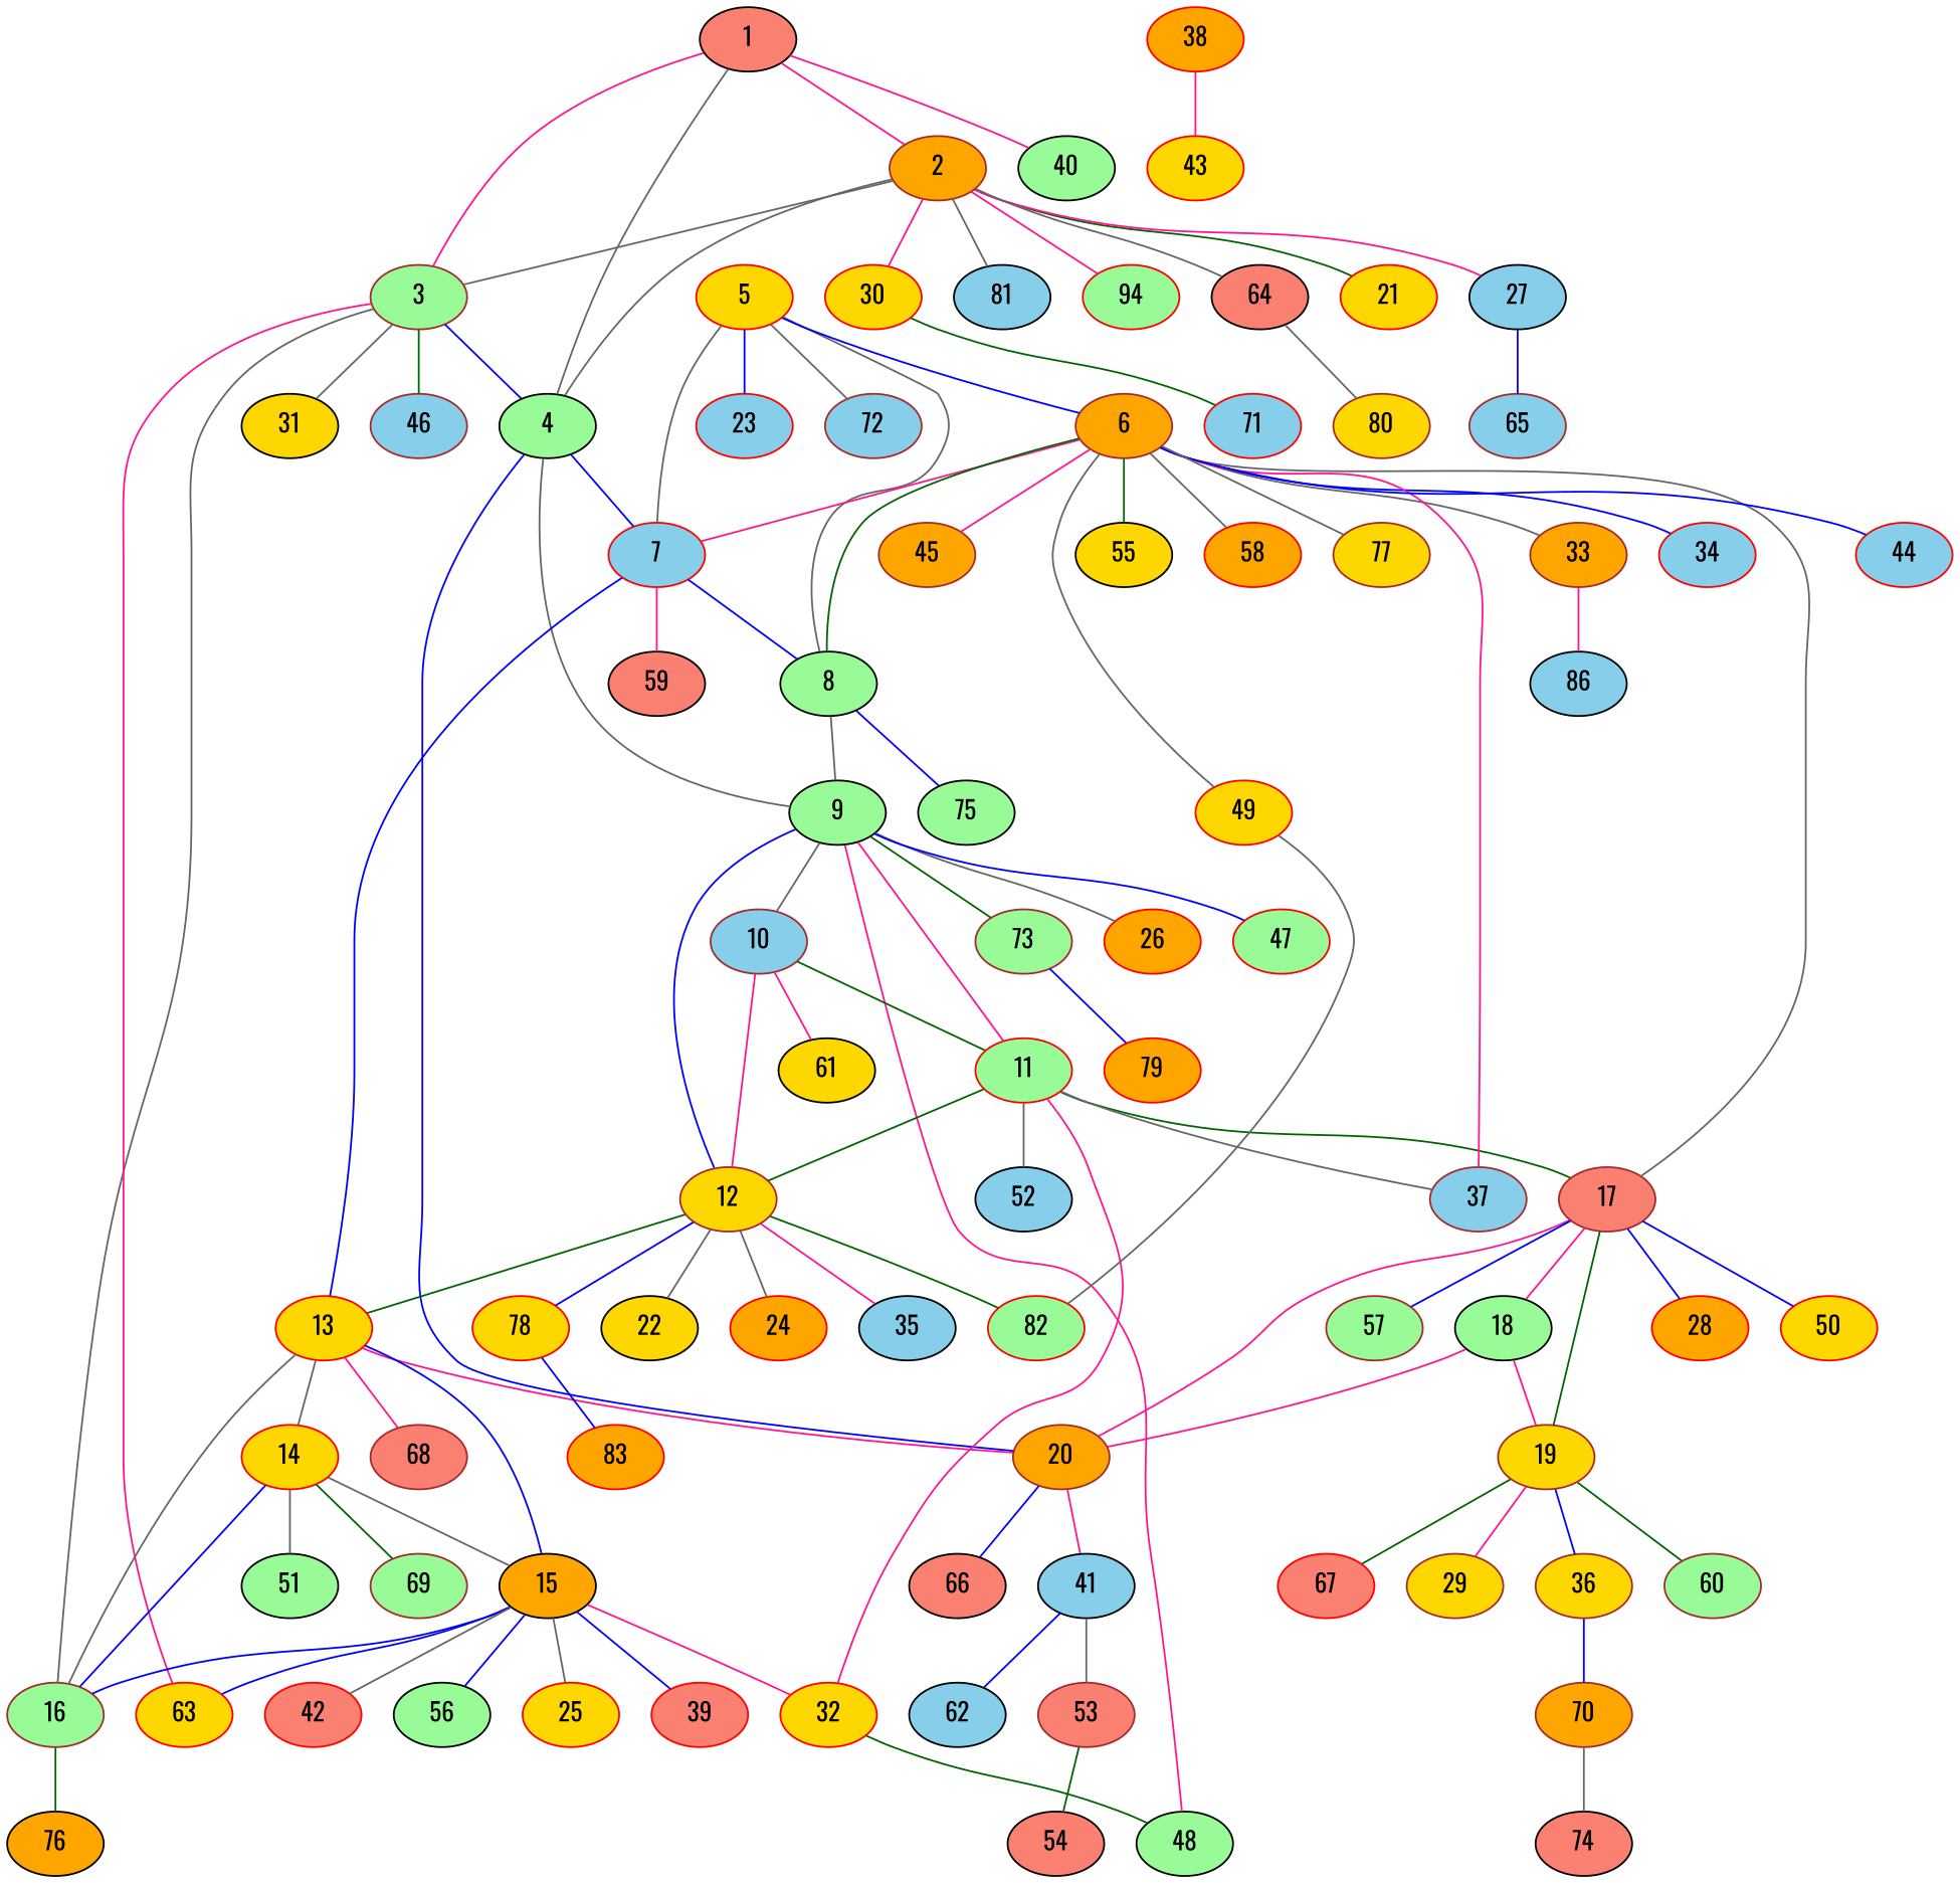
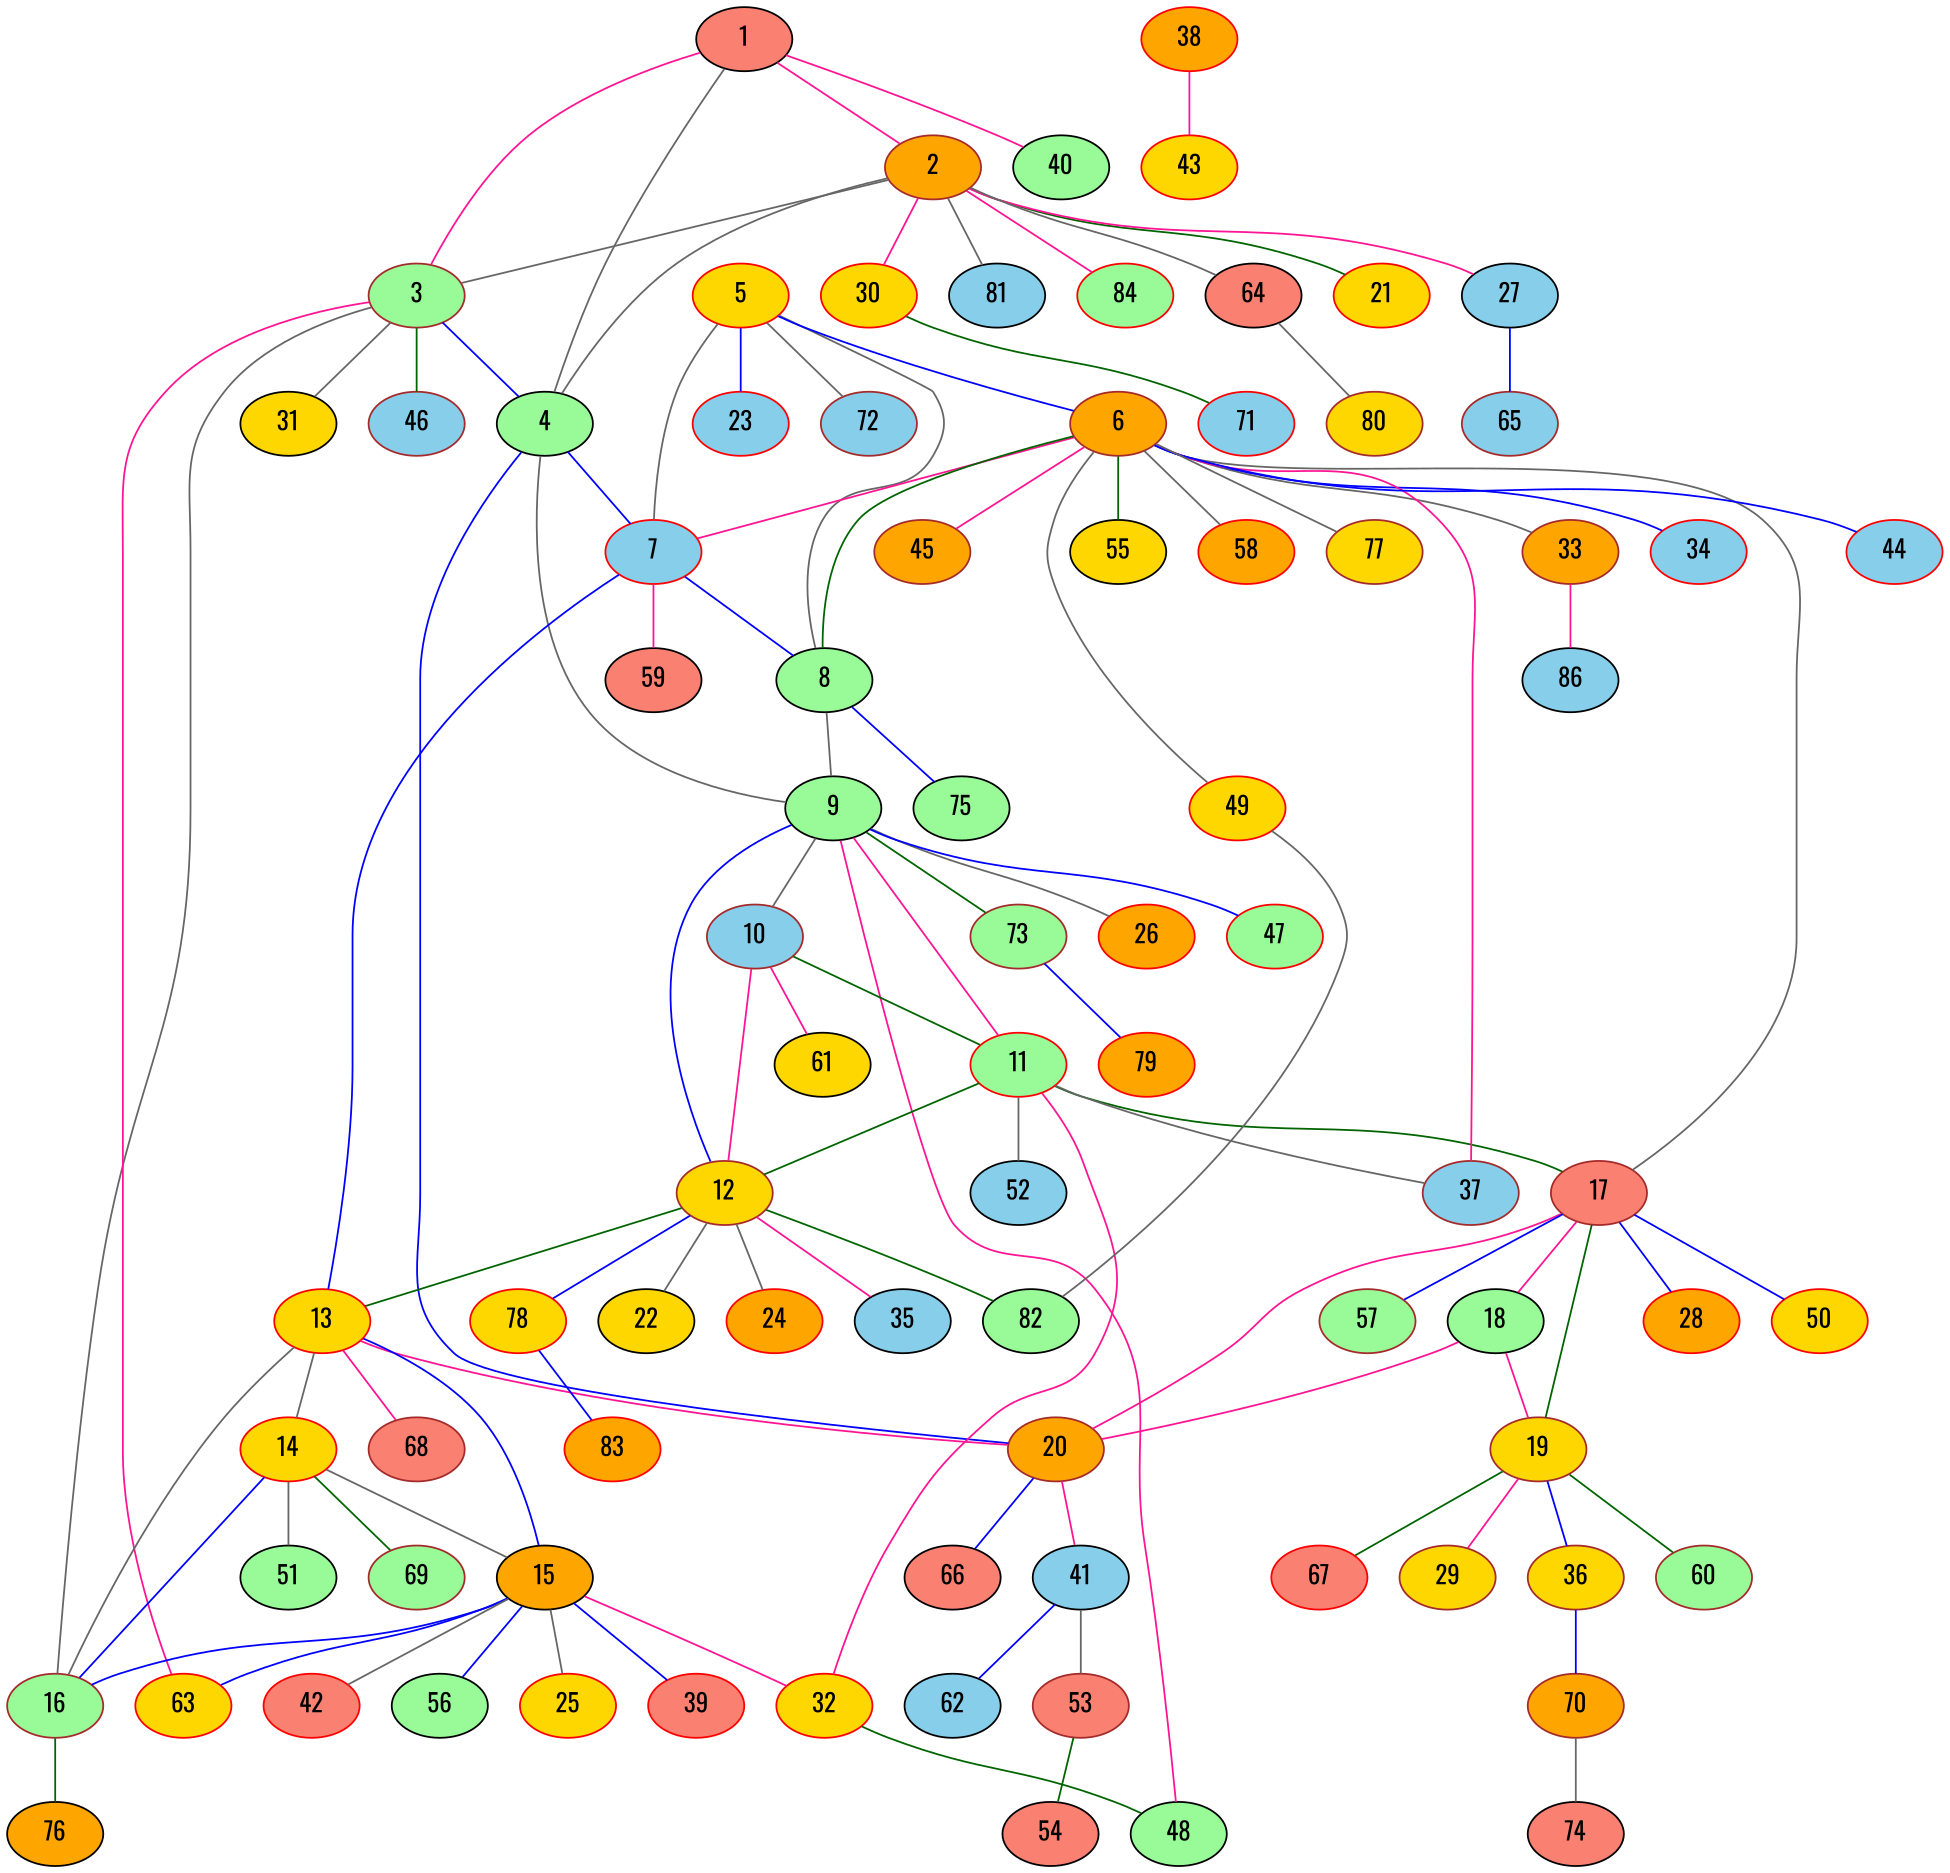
  graph {
    fontname=Oswald
    node [color=red fillcolor=gold fontname=Oswald style=filled]
    edge [color=gray40 fontname=Oswald]
    1 [color=black fillcolor=salmon]
    2 [color=brown fillcolor=orange]
    3 [color=brown fillcolor=palegreen]
    4 [color=black fillcolor=palegreen]
    40 [color=black fillcolor=palegreen]
    21
    27 [color=black fillcolor=skyblue]
    30
    64 [color=black fillcolor=salmon]
    81 [color=black fillcolor=skyblue]
-   84 [fillcolor=palegreen label=94]
+   84 [fillcolor=palegreen]
    16 [color=brown fillcolor=palegreen]
    31 [color=black]
    46 [color=brown fillcolor=skyblue]
    63
    7 [fillcolor=skyblue]
    9 [color=black fillcolor=palegreen]
    20 [color=brown fillcolor=orange]
    65 [color=brown fillcolor=skyblue]
    71 [fillcolor=skyblue]
    80 [color=brown]
    76 [color=black fillcolor=orange]
    8 [color=black fillcolor=palegreen]
    13
    59 [color=black fillcolor=salmon]
    10 [color=brown fillcolor=skyblue]
    11 [fillcolor=palegreen]
    12 [color=brown]
    26 [fillcolor=orange]
    47 [fillcolor=palegreen]
    48 [color=black fillcolor=palegreen]
    73 [color=brown fillcolor=palegreen]
    41 [color=black fillcolor=skyblue]
    66 [color=black fillcolor=salmon]
    5
    6 [color=brown fillcolor=orange]
    23 [fillcolor=skyblue]
    72 [color=brown fillcolor=skyblue]
    17 [color=brown fillcolor=salmon]
    33 [color=brown fillcolor=orange]
    34 [fillcolor=skyblue]
    37 [color=brown fillcolor=skyblue]
    44 [fillcolor=skyblue]
    45 [color=brown fillcolor=orange]
    49
    55 [color=black]
    58 [fillcolor=orange]
    77 [color=brown]
    75 [color=black fillcolor=palegreen]
    18 [color=black fillcolor=palegreen]
    19 [color=brown]
    28 [fillcolor=orange]
    50
    57 [color=brown fillcolor=palegreen]
    86 [color=black fillcolor=skyblue]
-   82 [fillcolor=palegreen]
+   82 [color=black fillcolor=palegreen]
    14
    15 [color=black fillcolor=orange]
    68 [color=brown fillcolor=salmon]
    61 [color=black]
    32
    52 [color=black fillcolor=skyblue]
    22 [color=black]
    24 [fillcolor=orange]
    35 [color=black fillcolor=skyblue]
    78
    79 [fillcolor=orange]
    83 [fillcolor=orange]
    51 [color=black fillcolor=palegreen]
    69 [color=brown fillcolor=palegreen]
    25
    39 [fillcolor=salmon]
    42 [fillcolor=salmon]
    56 [color=black fillcolor=palegreen]
    38 [fillcolor=orange]
    43
    29 [color=brown]
    36 [color=brown]
    60 [color=brown fillcolor=palegreen]
    67 [fillcolor=salmon]
    70 [color=brown fillcolor=orange]
    53 [color=brown fillcolor=salmon]
    62 [color=black fillcolor=skyblue]
    74 [color=black fillcolor=salmon]
    54 [color=black fillcolor=salmon]
    1 -- 2 [color=deeppink]
    1 -- 3 [color=deeppink]
    1 -- 4
    1 -- 40 [color=deeppink]
    2 -- 3
    2 -- 4
    2 -- 21 [color=darkgreen]
    2 -- 27 [color=deeppink]
    2 -- 30 [color=deeppink]
    2 -- 64
    2 -- 81
    2 -- 84 [color=deeppink]
    3 -- 4 [color=blue]
    3 -- 16
    3 -- 31
    3 -- 46 [color=darkgreen]
    3 -- 63 [color=deeppink]
    4 -- 7 [color=blue]
    4 -- 9
    4 -- 20 [color=blue]
    27 -- 65 [color=blue]
    30 -- 71 [color=darkgreen]
    64 -- 80
    16 -- 76 [color=darkgreen]
    7 -- 8 [color=blue]
    7 -- 13 [color=blue]
    7 -- 59 [color=deeppink]
    9 -- 10
    9 -- 11 [color=deeppink]
    9 -- 12 [color=blue]
    9 -- 26
    9 -- 47 [color=blue]
    9 -- 48 [color=deeppink]
    9 -- 73 [color=darkgreen]
    20 -- 41 [color=deeppink]
    20 -- 66 [color=blue]
    8 -- 9
    8 -- 75 [color=blue]
    13 -- 16
    13 -- 20 [color=deeppink]
    13 -- 14
    13 -- 15 [color=blue]
    13 -- 68 [color=deeppink]
    10 -- 11 [color=darkgreen]
    10 -- 12 [color=deeppink]
    10 -- 61 [color=deeppink]
    11 -- 12 [color=darkgreen]
    11 -- 17 [color=darkgreen]
    11 -- 37
    11 -- 32 [color=deeppink]
    11 -- 52
    12 -- 13 [color=darkgreen]
    12 -- 82 [color=darkgreen]
    12 -- 22
    12 -- 24
    12 -- 35 [color=deeppink]
    12 -- 78 [color=blue]
    73 -- 79 [color=blue]
    41 -- 53
    41 -- 62 [color=blue]
    5 -- 7
    5 -- 8
    5 -- 6 [color=blue]
    5 -- 23 [color=blue]
    5 -- 72
    6 -- 7 [color=deeppink]
    6 -- 8 [color=darkgreen]
    6 -- 17
    6 -- 33
    6 -- 34 [color=blue]
    6 -- 37 [color=deeppink]
    6 -- 44 [color=blue]
    6 -- 45 [color=deeppink]
    6 -- 49
    6 -- 55 [color=darkgreen]
    6 -- 58
    6 -- 77
    17 -- 20 [color=deeppink]
    17 -- 18 [color=deeppink]
    17 -- 19 [color=darkgreen]
    17 -- 28 [color=blue]
    17 -- 50 [color=blue]
    17 -- 57 [color=blue]
    33 -- 86 [color=deeppink]
    49 -- 82
    18 -- 20 [color=deeppink]
    18 -- 19 [color=deeppink]
    19 -- 29 [color=deeppink]
    19 -- 36 [color=blue]
    19 -- 60 [color=darkgreen]
    19 -- 67 [color=darkgreen]
    14 -- 16 [color=blue]
    14 -- 15
    14 -- 51
    14 -- 69 [color=darkgreen]
    15 -- 16 [color=blue]
    15 -- 63 [color=blue]
    15 -- 32 [color=deeppink]
    15 -- 25
    15 -- 39 [color=blue]
    15 -- 42
    15 -- 56 [color=blue]
    32 -- 48 [color=darkgreen]
    78 -- 83 [color=blue]
    38 -- 43 [color=deeppink]
    36 -- 70 [color=blue]
    70 -- 74
    53 -- 54 [color=darkgreen]
  }
